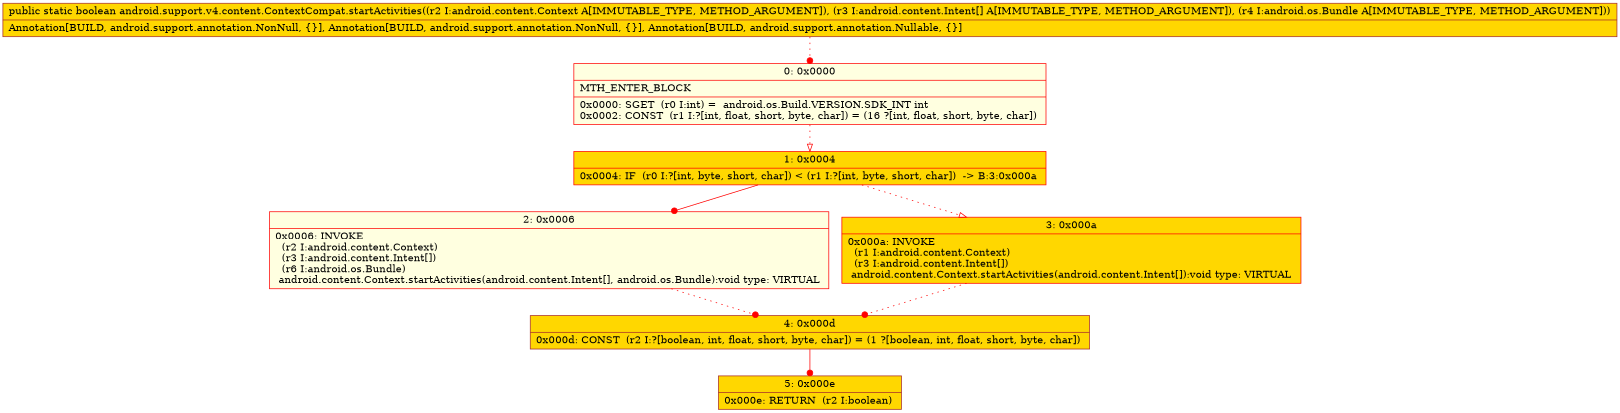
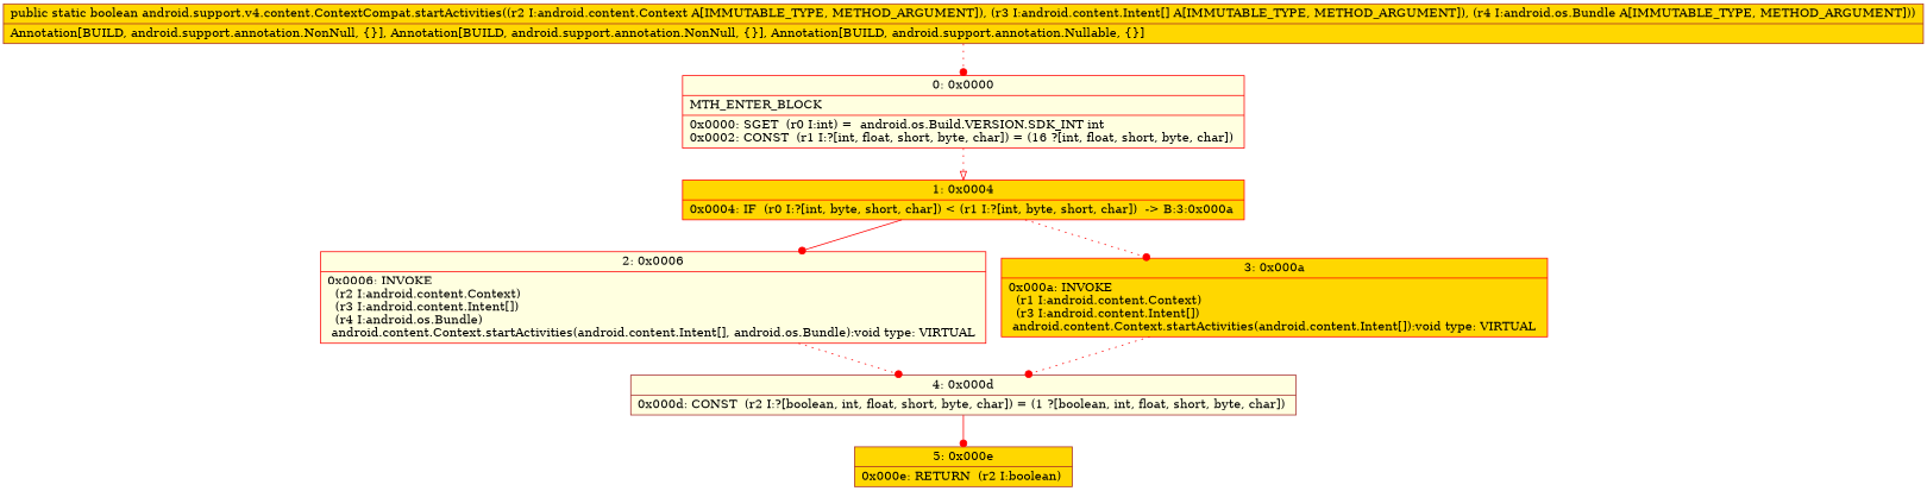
  digraph {
    node [color=red fillcolor=gold shape=record style=filled]
    edge [arrowhead=dot color=red style=dotted]
    n1 [fillcolor=lightyellow label="{0\:\ 0x0000|MTH_ENTER_BLOCK\l|0x0000: SGET  (r0 I:int) =  android.os.Build.VERSION.SDK_INT int \l0x0002: CONST  (r1 I:?[int, float, short, byte, char]) = (16 ?[int, float, short, byte, char]) \l}"]
    n2 [label="{1\:\ 0x0004|0x0004: IF  (r0 I:?[int, byte, short, char]) \< (r1 I:?[int, byte, short, char])  \-\> B:3:0x000a \l}"]
-   n3 [fillcolor=lightyellow label="{2\:\ 0x0006|0x0006: INVOKE  \l  (r2 I:android.content.Context)\l  (r3 I:android.content.Intent[])\l  (r6 I:android.os.Bundle)\l android.content.Context.startActivities(android.content.Intent[], android.os.Bundle):void type: VIRTUAL \l}"]
+   n3 [fillcolor=lightyellow label="{2\:\ 0x0006|0x0006: INVOKE  \l  (r2 I:android.content.Context)\l  (r3 I:android.content.Intent[])\l  (r4 I:android.os.Bundle)\l android.content.Context.startActivities(android.content.Intent[], android.os.Bundle):void type: VIRTUAL \l}"]
    n4 [label="{3\:\ 0x000a|0x000a: INVOKE  \l  (r1 I:android.content.Context)\l  (r3 I:android.content.Intent[])\l android.content.Context.startActivities(android.content.Intent[]):void type: VIRTUAL \l}"]
-   n5 [color=brown label="{4\:\ 0x000d|0x000d: CONST  (r2 I:?[boolean, int, float, short, byte, char]) = (1 ?[boolean, int, float, short, byte, char]) \l}"]
+   n5 [color=brown fillcolor=lightyellow label="{4\:\ 0x000d|0x000d: CONST  (r2 I:?[boolean, int, float, short, byte, char]) = (1 ?[boolean, int, float, short, byte, char]) \l}"]
    n6 [color=brown label="{5\:\ 0x000e|0x000e: RETURN  (r2 I:boolean) \l}"]
    n7 [color=brown label="{public static boolean android.support.v4.content.ContextCompat.startActivities((r2 I:android.content.Context A[IMMUTABLE_TYPE, METHOD_ARGUMENT]), (r3 I:android.content.Intent[] A[IMMUTABLE_TYPE, METHOD_ARGUMENT]), (r4 I:android.os.Bundle A[IMMUTABLE_TYPE, METHOD_ARGUMENT]))  | Annotation[BUILD, android.support.annotation.NonNull, \{\}], Annotation[BUILD, android.support.annotation.NonNull, \{\}], Annotation[BUILD, android.support.annotation.Nullable, \{\}]\l}"]
    n1 -> n2 [arrowhead=onormal]
    n2 -> n3 [style=solid]
-   n2 -> n4 [arrowhead=onormal]
+   n2 -> n4
    n3 -> n5
    n4 -> n5
    n5 -> n6 [style=solid]
    n7 -> n1
  }
